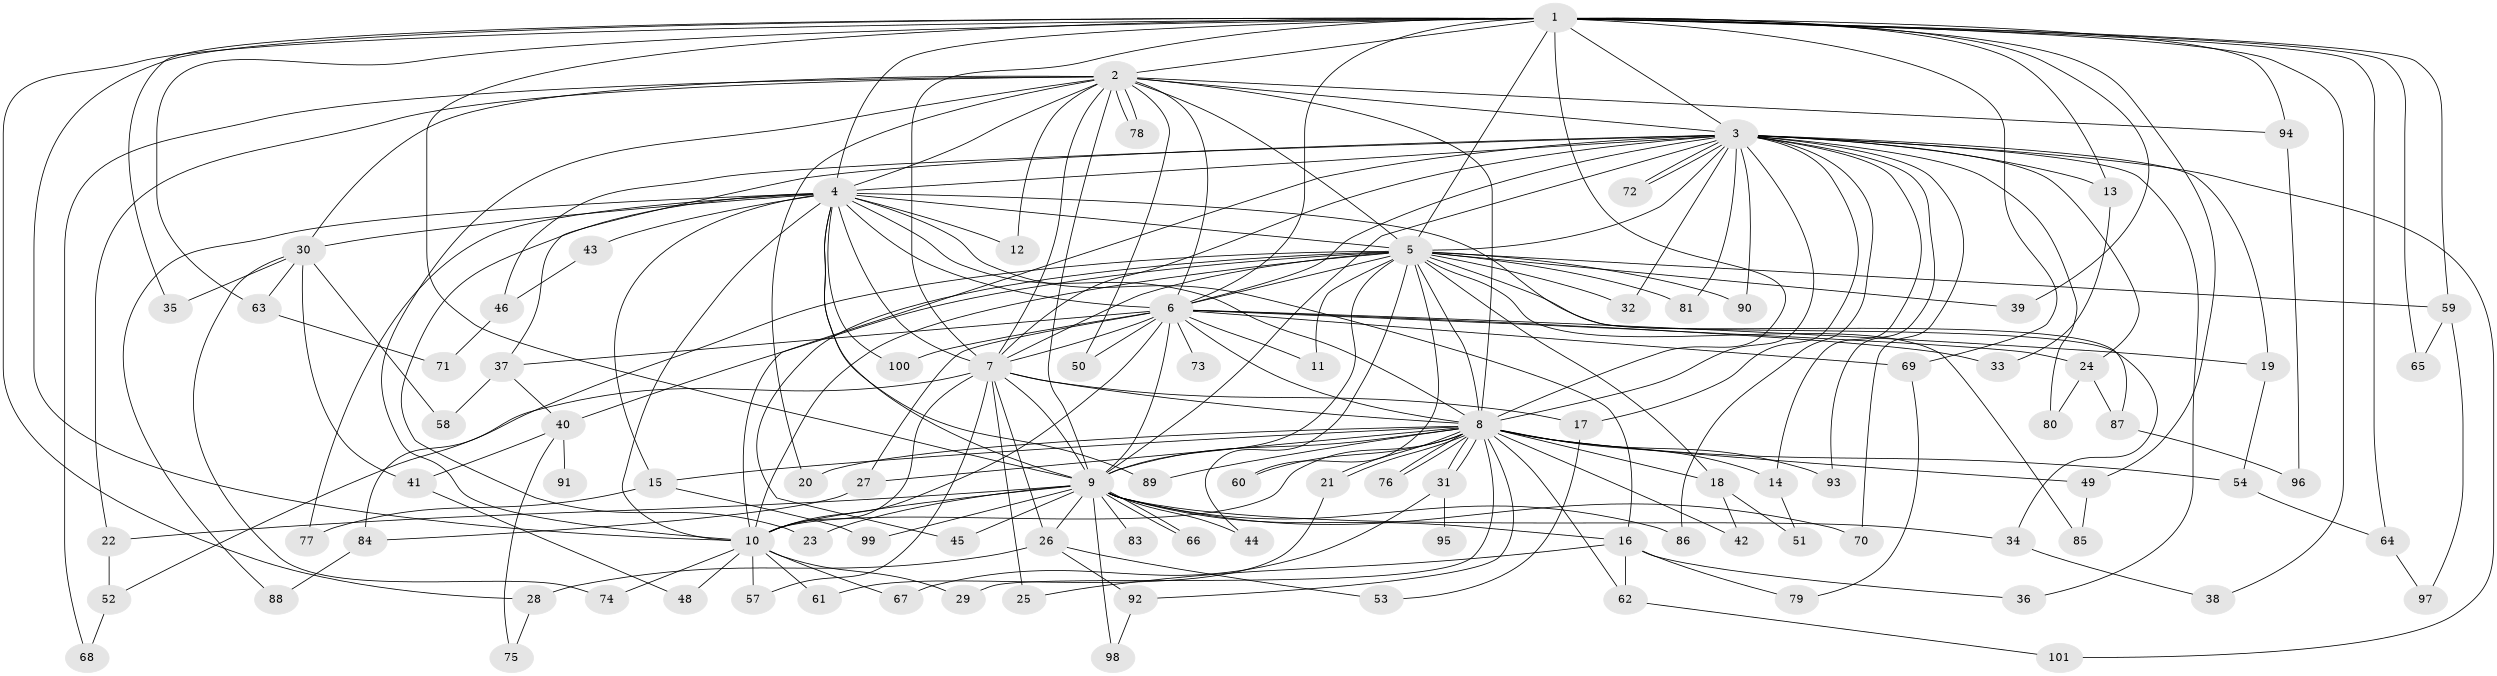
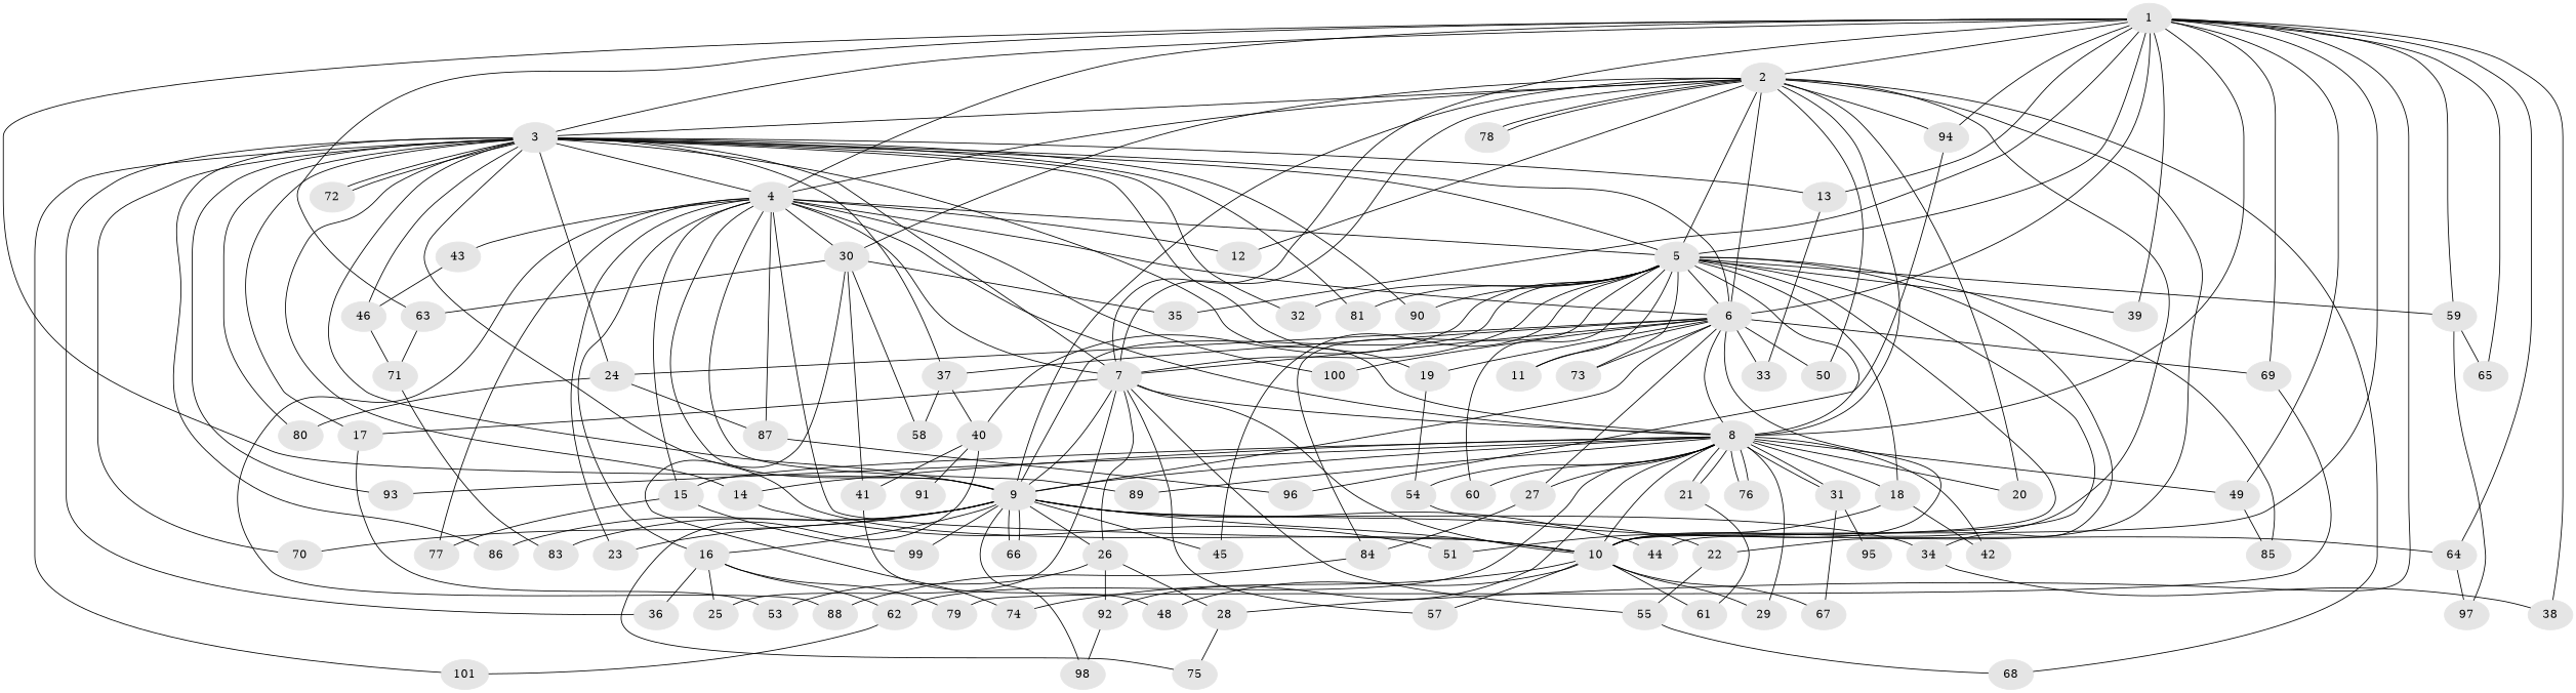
  graph {
    node [color=gray90 style=filled]
    1
    2
    3
    4
    5
    6
    7
    8
    9
    10
    13
    28
    35
    38
    39
    49
    59
    63
    64
    65
    69
    94
    12
    20
    22
    30
    50
    68
    78
    14
    17
    19
    24
    32
    36
    37
    46
    70
    72
    80
    81
    86
    90
    93
    101
    15
    16
    23
    43
    77
    87
    88
    89
    100
    11
    18
    34
    40
    44
    45
    60
    73
    84
    85
    27
    33
    25
    26
-   55 [label=52]
+   55
    57
    21
    29
    31
    42
    54
    62
    76
    92
    66
    83
    98
    99
    48
    61
    67
    74
    75
    97
    71
    79
    96
    41
    58
    51
    53
    91
    95
    1 -- 2
    1 -- 3
    1 -- 4
    1 -- 5
    1 -- 6
    1 -- 7
    1 -- 8
    1 -- 9
    1 -- 10
    1 -- 13
    1 -- 28
    1 -- 35
    1 -- 38
    1 -- 39
    1 -- 49
    1 -- 59
    1 -- 63
    1 -- 64
    1 -- 65
    1 -- 69
    1 -- 94
    2 -- 3
    2 -- 4
    2 -- 5
    2 -- 6
    2 -- 7
    2 -- 8
    2 -- 9
    2 -- 10
    2 -- 94
    2 -- 12
    2 -- 20
    2 -- 22
    2 -- 30
    2 -- 50
    2 -- 68
    2 -- 78
    2 -- 78
    3 -- 4
    3 -- 5
    3 -- 6
    3 -- 7
    3 -- 8
    3 -- 9
    3 -- 10
    3 -- 13
    3 -- 14
    3 -- 17
    3 -- 19
    3 -- 24
    3 -- 32
    3 -- 36
    3 -- 37
    3 -- 46
    3 -- 70
    3 -- 72
    3 -- 72
    3 -- 80
    3 -- 81
    3 -- 86
    3 -- 90
    3 -- 93
    3 -- 101
    4 -- 5
    4 -- 6
    4 -- 7
    4 -- 8
    4 -- 9
    4 -- 10
    4 -- 12
    4 -- 30
    4 -- 15
    4 -- 16
    4 -- 23
    4 -- 43
    4 -- 77
    4 -- 87
    4 -- 88
    4 -- 89
    4 -- 100
    5 -- 6
    5 -- 7
    5 -- 8
    5 -- 9
    5 -- 10
    5 -- 39
    5 -- 59
    5 -- 32
    5 -- 81
    5 -- 90
    5 -- 11
    5 -- 18
    5 -- 34
    5 -- 40
    5 -- 44
    5 -- 45
    5 -- 60
+   5 -- 73
    5 -- 84
    5 -- 85
    6 -- 7
    6 -- 8
    6 -- 9
    6 -- 10
    6 -- 69
    6 -- 50
    6 -- 19
    6 -- 24
    6 -- 37
    6 -- 100
    6 -- 11
    6 -- 73
    6 -- 27
    6 -- 33
    7 -- 8
    7 -- 9
    7 -- 10
    7 -- 17
    7 -- 25
    7 -- 26
    7 -- 55
    7 -- 57
    8 -- 9
    8 -- 10
    8 -- 49
    8 -- 20
    8 -- 14
    8 -- 93
    8 -- 15
    8 -- 89
    8 -- 18
    8 -- 60
    8 -- 27
    8 -- 21
    8 -- 21
    8 -- 29
    8 -- 31
    8 -- 31
    8 -- 42
    8 -- 54
    8 -- 62
    8 -- 76
    8 -- 76
    8 -- 92
    9 -- 10
    9 -- 22
    9 -- 70
    9 -- 86
    9 -- 16
    9 -- 23
    9 -- 34
    9 -- 44
    9 -- 45
    9 -- 26
    9 -- 66
    9 -- 66
    9 -- 83
    9 -- 98
    9 -- 99
    10 -- 57
    10 -- 29
    10 -- 48
    10 -- 61
    10 -- 67
    10 -- 74
    13 -- 33
    28 -- 75
    49 -- 85
    59 -- 65
    59 -- 97
    63 -- 71
    64 -- 97
    69 -- 79
    94 -- 96
    22 -- 55
    30 -- 35
    30 -- 63
    30 -- 74
    30 -- 41
    30 -- 58
    14 -- 51
    17 -- 53
    19 -- 54
    24 -- 80
    24 -- 87
    37 -- 40
    37 -- 58
    46 -- 71
    15 -- 77
    15 -- 99
    16 -- 36
    16 -- 25
    16 -- 62
    16 -- 79
    43 -- 46
    87 -- 96
    18 -- 42
    18 -- 51
    34 -- 38
    40 -- 75
    40 -- 41
    40 -- 91
    84 -- 88
    27 -- 84
    26 -- 28
    26 -- 92
    26 -- 53
    55 -- 68
    21 -- 61
    31 -- 67
    31 -- 95
    54 -- 64
    62 -- 101
    92 -- 98
+   71 -- 83
    41 -- 48
  }
